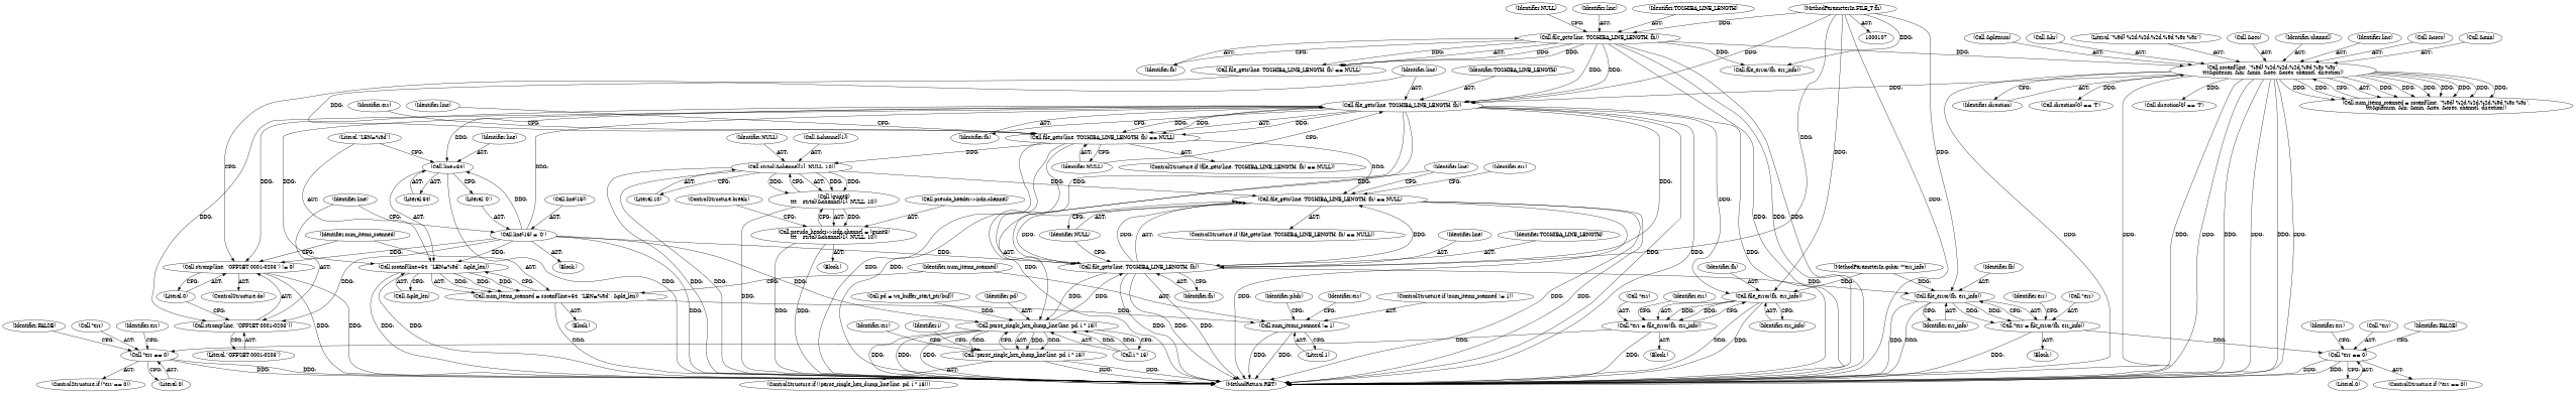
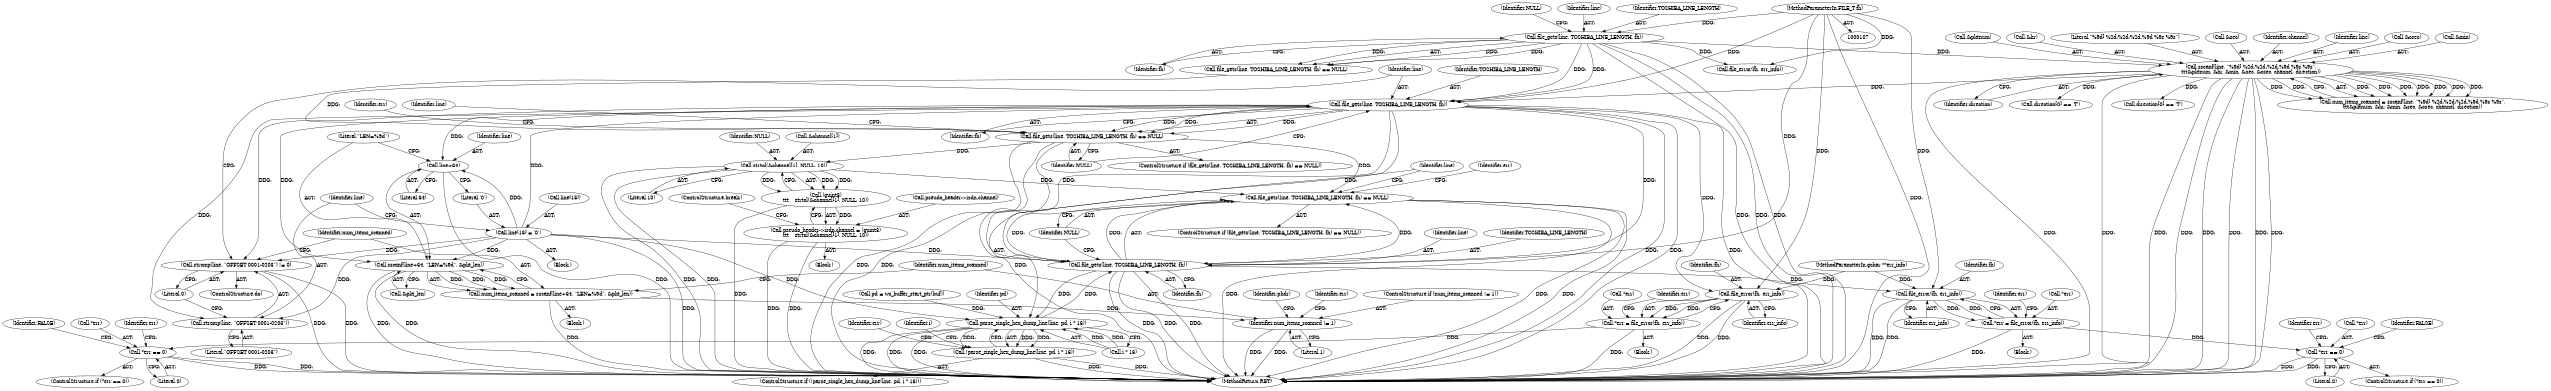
  digraph {
    n1 [label="(Call,file_gets(line, TOSHIBA_LINE_LENGTH, fh))"]
    n2 [label="(Call,file_gets(line, TOSHIBA_LINE_LENGTH, fh) == NULL)"]
    n3 [label="(Call,file_error(fh, err_info))"]
    n4 [label="(Call,strcmp(line, \"OFFSET 0001-0203\") != 0)"]
    n5 [label="(Call,strcmp(line, \"OFFSET 0001-0203\"))"]
    n6 [label="(Call,sscanf(line+64, \"LEN=%9d\", &pkt_len))"]
    n7 [label="(Call,line+64)"]
    n8 [label="(Call,file_gets(line, TOSHIBA_LINE_LENGTH, fh))"]
    n9 [label="(Identifier,fh)"]
    n10 [label="(MethodReturn,RET)"]
    n11 [label="(Call,strtol(&channel[1], NULL, 10))"]
    n12 [label="(Call,file_gets(line, TOSHIBA_LINE_LENGTH, fh) == NULL)"]
    n13 [label="(ControlStructure,if (file_gets(line, TOSHIBA_LINE_LENGTH, fh) == NULL))"]
    n14 [label="(Identifier,NULL)"]
    n15 [label="(Call,*err = file_error(fh, err_info))"]
    n16 [label="(Identifier,err_info)"]
    n17 [label="(ControlStructure,do)"]
    n18 [label="(Literal,0)"]
    n19 [label="(Literal,\"OFFSET 0001-0203\")"]
    n20 [label="(Call,num_items_scanned = sscanf(line+64, \"LEN=%9d\", &pkt_len))"]
    n21 [label="(Call,&pkt_len)"]
    n22 [label="(Literal,'\0')"]
    n23 [label="(Literal,64)"]
    n24 [label="(Call,parse_single_hex_dump_line(line, pd, i * 16))"]
    n25 [label="(Call,file_error(fh, err_info))"]
    n26 [label="(Identifier,fh)"]
    n27 [label="(Call,line[16] = '\0')"]
    n28 [label="(Block,)"]
    n29 [label="(Call,!parse_single_hex_dump_line(line, pd, i * 16))"]
    n30 [label="(Call,i * 16)"]
    n31 [label="(Call,sscanf(line, \"%9d] %2d:%2d:%2d.%9d %9s %9s\",\n\t\t\t&pktnum, &hr, &min, &sec, &csec, channel, direction))"]
    n32 [label="(Call,direction[0] == 'T')"]
    n33 [label="(Call,num_items_scanned = sscanf(line, \"%9d] %2d:%2d:%2d.%9d %9s %9s\",\n\t\t\t&pktnum, &hr, &min, &sec, &csec, channel, direction))"]
    n34 [label="(Identifier,direction)"]
    n35 [label="(Call,direction[0] == 'T')"]
    n36 [label="(Call,file_gets(line, TOSHIBA_LINE_LENGTH, fh))"]
    n37 [label="(Call,file_gets(line, TOSHIBA_LINE_LENGTH, fh) == NULL)"]
    n38 [label="(Call,file_error(fh, err_info))"]
    n39 [label="(Identifier,fh)"]
    n40 [label="(MethodParameterIn,FILE_T fh)"]
    1000107
    n42 [label="(Call,*err = file_error(fh, err_info))"]
    n43 [label="(Identifier,err_info)"]
    n44 [label="(Call,(guint8)\n\t\t\t    strtol(&channel[1], NULL, 10))"]
    n45 [label="(Literal,10)"]
    n46 [label="(Identifier,NULL)"]
    n47 [label="(ControlStructure,if (file_gets(line, TOSHIBA_LINE_LENGTH, fh) == NULL))"]
    n48 [label="(Call,pseudo_header->isdn.channel = (guint8)\n\t\t\t    strtol(&channel[1], NULL, 10))"]
    n49 [label="(Block,)"]
    n50 [label="(Call,*err == 0)"]
    n51 [label="(Block,)"]
    n52 [label="(ControlStructure,if (*err == 0))"]
    n53 [label="(Literal,0)"]
-   n54 [label="(Call,num_items_scanned != 1)"]
+   n54 [label="(Identifier,num_items_scanned != 1)"]
    n55 [label="(Block,)"]
    n56 [label="(Literal,1)"]
    n57 [label="(ControlStructure,if (num_items_scanned != 1))"]
    n58 [label="(Call,*err == 0)"]
    n59 [label="(Block,)"]
    n60 [label="(Literal,0)"]
    n61 [label="(ControlStructure,if (*err == 0))"]
    n62 [label="(ControlStructure,if (!parse_single_hex_dump_line(line, pd, i * 16)))"]
    n63 [label="(Identifier,num_items_scanned)"]
    n64 [label="(Identifier,line)"]
    n65 [label="(Call,pd = ws_buffer_start_ptr(buf))"]
    n66 [label="(MethodParameterIn,gchar **err_info)"]
    n67 [label="(Identifier,err)"]
    n68 [label="(Call,&min)"]
    n69 [label="(Identifier,i)"]
    n70 [label="(Call,&pktnum)"]
    n71 [label="(Call,&hr)"]
    n72 [label="(Literal,\"%9d] %2d:%2d:%2d.%9d %9s %9s\")"]
    n73 [label="(Identifier,err)"]
    n74 [label="(Identifier,err)"]
    n75 [label="(Identifier,line)"]
    n76 [label="(Identifier,FALSE)"]
    n77 [label="(Identifier,NULL)"]
    n78 [label="(Literal,\"LEN=%9d\")"]
    n79 [label="(Call,&sec)"]
    n80 [label="(Identifier,fh)"]
    n81 [label="(Identifier,err)"]
    n82 [label="(Identifier,err)"]
    n83 [label="(Call,*err)"]
    n84 [label="(Identifier,err)"]
    n85 [label="(Identifier,line)"]
    n86 [label="(Identifier,phdr)"]
    n87 [label="(Identifier,line)"]
    n88 [label="(Call,pseudo_header->isdn.channel)"]
    n89 [label="(Identifier,err)"]
    n90 [label="(Identifier,TOSHIBA_LINE_LENGTH)"]
    n91 [label="(Call,*err)"]
    n92 [label="(Identifier,line)"]
    n93 [label="(Identifier,pd)"]
    n94 [label="(Call,line[16])"]
    n95 [label="(Identifier,line)"]
    n96 [label="(Call,*err)"]
    n97 [label="(Identifier,channel)"]
    n98 [label="(Call,*err)"]
    n99 [label="(Identifier,FALSE)"]
    n100 [label="(Identifier,TOSHIBA_LINE_LENGTH)"]
    n101 [label="(Identifier,line)"]
    n102 [label="(Call,&csec)"]
    n103 [label="(Identifier,num_items_scanned)"]
    n104 [label="(Call,&channel[1])"]
    n105 [label="(Identifier,err)"]
    n106 [label="(ControlStructure,break;)"]
    n107 [label="(Identifier,fh)"]
    n108 [label="(Identifier,line)"]
    n109 [label="(Identifier,TOSHIBA_LINE_LENGTH)"]
    n110 [label="(Identifier,NULL)"]
    n1 -> n2 [label="AST: "]
    n1 -> n2 [label="DDG: "]
    n1 -> n2 [label="DDG: "]
    n1 -> n2 [label="DDG: "]
    n1 -> n3 [label="DDG: "]
    n1 -> n4 [label="DDG: "]
    n1 -> n5 [label="DDG: "]
    n1 -> n6 [label="DDG: "]
    n1 -> n7 [label="DDG: "]
    n1 -> n8 [label="DDG: "]
    n1 -> n8 [label="DDG: "]
    n1 -> n8 [label="DDG: "]
    n1 -> n9 [label="CFG: "]
    n1 -> n10 [label="DDG: "]
    n1 -> n10 [label="DDG: "]
    n1 -> n10 [label="DDG: "]
    n2 -> n10 [label="DDG: "]
    n2 -> n10 [label="DDG: "]
    n2 -> n10 [label="DDG: "]
    n2 -> n11 [label="DDG: "]
    n2 -> n12 [label="DDG: "]
    n2 -> n13 [label="AST: "]
    n2 -> n14 [label="CFG: "]
    n3 -> n10 [label="DDG: "]
    n3 -> n10 [label="DDG: "]
    n3 -> n15 [label="AST: "]
    n3 -> n15 [label="DDG: "]
    n3 -> n15 [label="DDG: "]
    n3 -> n16 [label="CFG: "]
    n4 -> n10 [label="DDG: "]
    n4 -> n10 [label="DDG: "]
    n4 -> n17 [label="AST: "]
    n4 -> n18 [label="CFG: "]
    n5 -> n4 [label="AST: "]
    n5 -> n19 [label="CFG: "]
    n6 -> n10 [label="DDG: "]
    n6 -> n10 [label="DDG: "]
    n6 -> n20 [label="AST: "]
    n6 -> n20 [label="DDG: "]
    n6 -> n20 [label="DDG: "]
    n6 -> n20 [label="DDG: "]
    n6 -> n21 [label="CFG: "]
    n7 -> n6 [label="AST: "]
    n7 -> n10 [label="DDG: "]
    n7 -> n22 [label="CFG: "]
-   n7 -> n23 [label="AST: "]
+   n7 -> n23 [label="CFG: "]
    n8 -> n10 [label="DDG: "]
    n8 -> n10 [label="DDG: "]
    n8 -> n10 [label="DDG: "]
    n8 -> n12 [label="AST: "]
    n8 -> n12 [label="DDG: "]
    n8 -> n12 [label="DDG: "]
    n8 -> n12 [label="DDG: "]
    n8 -> n24 [label="DDG: "]
    n8 -> n25 [label="DDG: "]
    n8 -> n26 [label="CFG: "]
    n9 -> n1 [label="AST: "]
    n11 -> n10 [label="DDG: "]
    n11 -> n10 [label="DDG: "]
    n11 -> n12 [label="DDG: "]
    n11 -> n44 [label="AST: "]
    n11 -> n44 [label="DDG: "]
    n11 -> n44 [label="DDG: "]
    n11 -> n44 [label="DDG: "]
    n11 -> n45 [label="CFG: "]
    n12 -> n10 [label="DDG: "]
    n12 -> n10 [label="DDG: "]
    n12 -> n10 [label="DDG: "]
    n12 -> n46 [label="CFG: "]
    n12 -> n47 [label="AST: "]
    n14 -> n1 [label="CFG: "]
    n14 -> n2 [label="AST: "]
    n15 -> n3 [label="CFG: "]
    n15 -> n10 [label="DDG: "]
    n15 -> n50 [label="DDG: "]
    n15 -> n51 [label="AST: "]
    n16 -> n3 [label="AST: "]
    n18 -> n4 [label="AST: "]
    n18 -> n5 [label="CFG: "]
    n19 -> n5 [label="AST: "]
    n20 -> n6 [label="CFG: "]
    n20 -> n10 [label="DDG: "]
    n20 -> n54 [label="DDG: "]
    n20 -> n55 [label="AST: "]
    n21 -> n6 [label="AST: "]
    n22 -> n27 [label="AST: "]
    n23 -> n7 [label="AST: "]
    n24 -> n8 [label="DDG: "]
    n24 -> n10 [label="DDG: "]
    n24 -> n10 [label="DDG: "]
    n24 -> n10 [label="DDG: "]
    n24 -> n29 [label="AST: "]
    n24 -> n29 [label="DDG: "]
    n24 -> n29 [label="DDG: "]
    n24 -> n29 [label="DDG: "]
    n24 -> n30 [label="CFG: "]
    n25 -> n10 [label="DDG: "]
    n25 -> n10 [label="DDG: "]
    n25 -> n42 [label="AST: "]
    n25 -> n42 [label="DDG: "]
    n25 -> n42 [label="DDG: "]
    n25 -> n43 [label="CFG: "]
    n26 -> n8 [label="AST: "]
    n27 -> n1 [label="DDG: "]
    n27 -> n4 [label="DDG: "]
    n27 -> n5 [label="DDG: "]
    n27 -> n6 [label="DDG: "]
    n27 -> n7 [label="DDG: "]
    n27 -> n8 [label="DDG: "]
    n27 -> n10 [label="DDG: "]
    n27 -> n24 [label="DDG: "]
    n27 -> n28 [label="AST: "]
    n29 -> n10 [label="DDG: "]
    n29 -> n10 [label="DDG: "]
    n29 -> n24 [label="CFG: "]
    n29 -> n62 [label="AST: "]
    n30 -> n24 [label="AST: "]
    n30 -> n24 [label="DDG: "]
    n30 -> n24 [label="DDG: "]
    n31 -> n1 [label="DDG: "]
    n31 -> n10 [label="DDG: "]
    n31 -> n10 [label="DDG: "]
    n31 -> n10 [label="DDG: "]
    n31 -> n10 [label="DDG: "]
    n31 -> n10 [label="DDG: "]
    n31 -> n10 [label="DDG: "]
    n31 -> n10 [label="DDG: "]
    n31 -> n10 [label="DDG: "]
    n31 -> n32 [label="DDG: "]
    n31 -> n33 [label="AST: "]
    n31 -> n33 [label="DDG: "]
    n31 -> n33 [label="DDG: "]
    n31 -> n33 [label="DDG: "]
    n31 -> n33 [label="DDG: "]
    n31 -> n33 [label="DDG: "]
    n31 -> n33 [label="DDG: "]
    n31 -> n33 [label="DDG: "]
    n31 -> n33 [label="DDG: "]
    n31 -> n33 [label="DDG: "]
    n31 -> n34 [label="CFG: "]
    n31 -> n35 [label="DDG: "]
    n33 -> n31 [label="CFG: "]
    n34 -> n31 [label="AST: "]
    n36 -> n1 [label="DDG: "]
    n36 -> n1 [label="DDG: "]
    n36 -> n10 [label="DDG: "]
    n36 -> n10 [label="DDG: "]
    n36 -> n10 [label="DDG: "]
    n36 -> n31 [label="DDG: "]
    n36 -> n37 [label="AST: "]
    n36 -> n37 [label="DDG: "]
    n36 -> n37 [label="DDG: "]
    n36 -> n37 [label="DDG: "]
    n36 -> n38 [label="DDG: "]
    n36 -> n39 [label="CFG: "]
    n37 -> n2 [label="DDG: "]
    n39 -> n36 [label="AST: "]
    n40 -> n1 [label="DDG: "]
    n40 -> n3 [label="DDG: "]
    n40 -> n8 [label="DDG: "]
    n40 -> n10 [label="DDG: "]
    n40 -> n25 [label="DDG: "]
    n40 -> n36 [label="DDG: "]
    n40 -> n38 [label="DDG: "]
    n40 -> 1000107 [label="AST: "]
    n42 -> n10 [label="DDG: "]
    n42 -> n25 [label="CFG: "]
    n42 -> n58 [label="DDG: "]
    n42 -> n59 [label="AST: "]
    n43 -> n25 [label="AST: "]
    n44 -> n10 [label="DDG: "]
    n44 -> n11 [label="CFG: "]
    n44 -> n48 [label="AST: "]
    n44 -> n48 [label="DDG: "]
    n45 -> n11 [label="AST: "]
    n46 -> n8 [label="CFG: "]
    n46 -> n12 [label="AST: "]
    n48 -> n10 [label="DDG: "]
    n48 -> n10 [label="DDG: "]
    n48 -> n44 [label="CFG: "]
    n48 -> n49 [label="AST: "]
    n50 -> n10 [label="DDG: "]
    n50 -> n10 [label="DDG: "]
    n50 -> n52 [label="AST: "]
    n50 -> n53 [label="CFG: "]
    n53 -> n50 [label="AST: "]
    n54 -> n10 [label="DDG: "]
    n54 -> n10 [label="DDG: "]
    n54 -> n56 [label="CFG: "]
    n56 -> n54 [label="AST: "]
    n57 -> n54 [label="AST: "]
    n58 -> n10 [label="DDG: "]
    n58 -> n10 [label="DDG: "]
    n58 -> n60 [label="CFG: "]
    n58 -> n61 [label="AST: "]
    n60 -> n58 [label="AST: "]
    n63 -> n20 [label="CFG: "]
    n63 -> n54 [label="AST: "]
    n64 -> n12 [label="CFG: "]
    n64 -> n24 [label="AST: "]
    n65 -> n24 [label="DDG: "]
    n66 -> n3 [label="DDG: "]
    n66 -> n25 [label="DDG: "]
    n67 -> n50 [label="CFG: "]
    n68 -> n31 [label="AST: "]
    n69 -> n29 [label="CFG: "]
    n70 -> n31 [label="AST: "]
    n71 -> n31 [label="AST: "]
    n72 -> n31 [label="AST: "]
    n73 -> n15 [label="CFG: "]
    n74 -> n29 [label="CFG: "]
    n75 -> n8 [label="AST: "]
    n76 -> n50 [label="CFG: "]
    n77 -> n36 [label="CFG: "]
    n78 -> n6 [label="AST: "]
    n78 -> n7 [label="CFG: "]
    n79 -> n31 [label="AST: "]
    n80 -> n3 [label="AST: "]
    n81 -> n2 [label="CFG: "]
    n82 -> n58 [label="CFG: "]
    n83 -> n58 [label="AST: "]
    n84 -> n42 [label="CFG: "]
    n85 -> n36 [label="AST: "]
    n86 -> n54 [label="CFG: "]
    n87 -> n5 [label="AST: "]
    n87 -> n27 [label="CFG: "]
    n88 -> n48 [label="AST: "]
    n89 -> n12 [label="CFG: "]
    n90 -> n1 [label="AST: "]
    n91 -> n15 [label="AST: "]
    n92 -> n2 [label="CFG: "]
    n93 -> n24 [label="AST: "]
    n94 -> n27 [label="AST: "]
    n95 -> n7 [label="AST: "]
    n96 -> n50 [label="AST: "]
    n97 -> n31 [label="AST: "]
    n98 -> n42 [label="AST: "]
    n99 -> n58 [label="CFG: "]
    n100 -> n8 [label="AST: "]
    n101 -> n31 [label="AST: "]
    n102 -> n31 [label="AST: "]
    n103 -> n4 [label="CFG: "]
    n103 -> n20 [label="AST: "]
    n104 -> n11 [label="AST: "]
    n105 -> n54 [label="CFG: "]
    n106 -> n48 [label="CFG: "]
    n107 -> n25 [label="AST: "]
    n108 -> n1 [label="AST: "]
    n108 -> n4 [label="CFG: "]
    n109 -> n36 [label="AST: "]
    n110 -> n11 [label="AST: "]
  }
